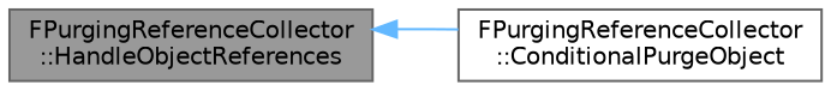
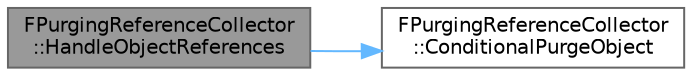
  digraph {
    rankdir=LR
    node [fontname=Helvetica fontsize=10 shape=box style=filled]
    n1 [color=gray40 fillcolor=grey60 fontcolor=black height=0.2 label="FPurgingReferenceCollector\l::HandleObjectReferences" width=0.4]
    n2 [color=grey40 fillcolor=white height=0.2 label="FPurgingReferenceCollector\l::ConditionalPurgeObject" width=0.4]
-   n2 -> n1 [color=steelblue1 fontname=Helvetica fontsize=10 labelfontname=Helvetica labelfontsize=10 style=solid]
+   n1 -> n2 [color=steelblue1 fontname=Helvetica fontsize=10 labelfontname=Helvetica labelfontsize=10 style=solid]
  }
